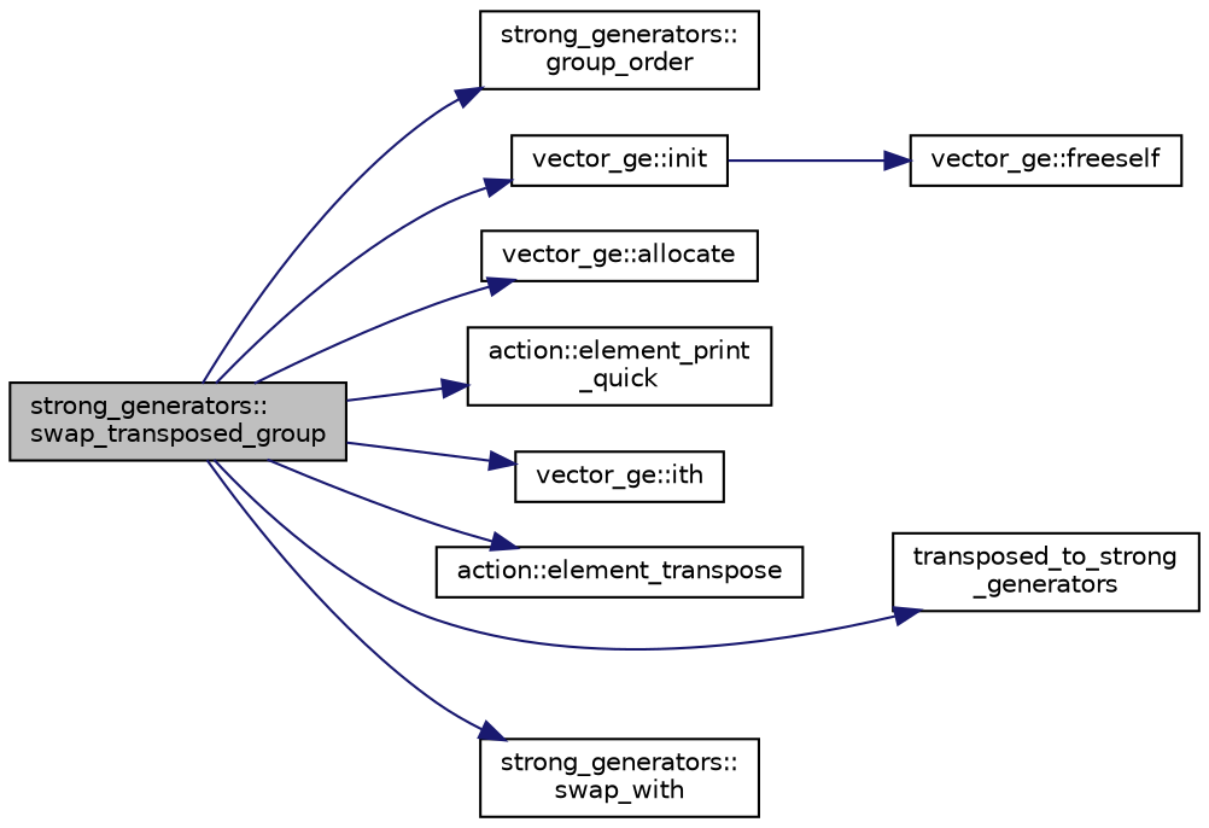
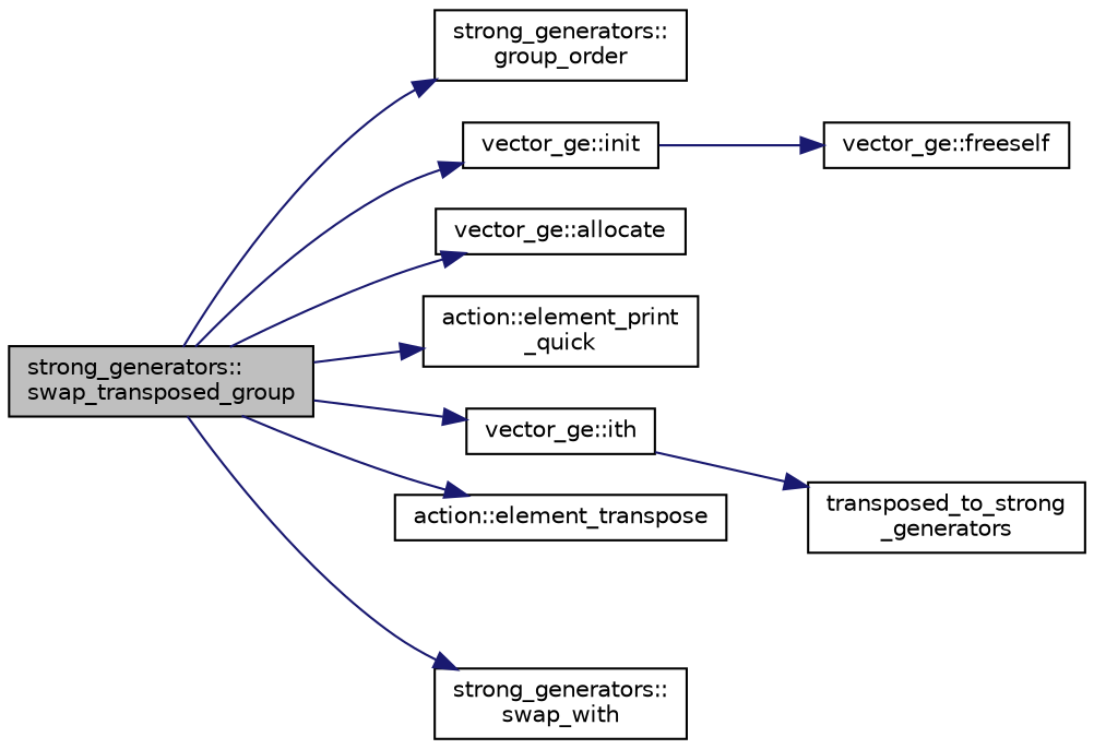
  digraph {
    rankdir=LR
    node [color=black fillcolor=white fontname=Helvetica fontsize=10 shape=record style=filled]
    edge [color=midnightblue fontname=Helvetica fontsize=10 labelfontname=Helvetica labelfontsize=10 style=solid]
    n1 [fillcolor=grey75 fontcolor=black height=0.2 label="strong_generators::\lswap_transposed_group" width=0.4]
    n2 [height=0.2 label="strong_generators::\lgroup_order" width=0.4]
    n3 [height=0.2 label="vector_ge::init" width=0.4]
    n4 [height=0.2 label="vector_ge::allocate" width=0.4]
    n5 [height=0.2 label="action::element_print\l_quick" width=0.4]
    n6 [height=0.2 label="vector_ge::ith" width=0.4]
    n7 [height=0.2 label="action::element_transpose" width=0.4]
    n8 [height=0.2 label="transposed_to_strong\l_generators" width=0.4]
    n9 [height=0.2 label="strong_generators::\lswap_with" width=0.4]
    n10 [height=0.2 label="vector_ge::freeself" width=0.4]
    n1 -> n2
    n1 -> n3
    n1 -> n4
    n1 -> n5
    n1 -> n6
    n1 -> n7
-   n1 -> n8
+   n6 -> n8
    n1 -> n9
    n3 -> n10
  }
